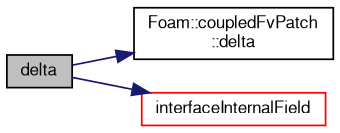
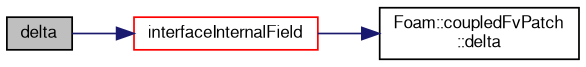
  digraph {
    rankdir=LR
    node [color=black fontname=FreeSans fontsize=10 shape=record]
    edge [color=midnightblue fontname=FreeSans fontsize=10 labelfontname=FreeSans labelfontsize=10 style=solid]
    n1 [fillcolor=grey75 fontcolor=black height=0.2 label=delta style=filled width=0.4]
    n2 [height=0.2 label="Foam::coupledFvPatch\l::delta" width=0.4]
    n3 [color=red height=0.2 label=interfaceInternalField width=0.4]
-   n1 -> n2
+   n3 -> n2
    n1 -> n3
  }
